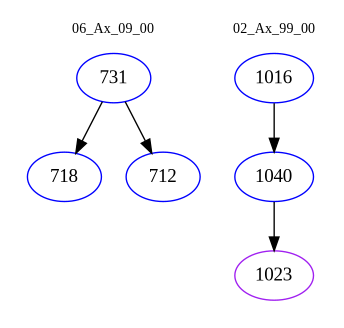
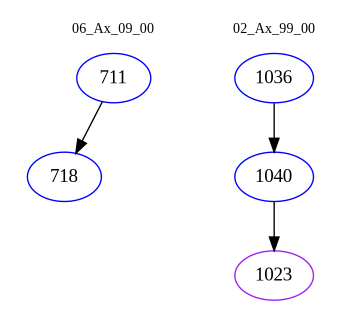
  digraph {
    fontname="Liberation Serif"
    node [color=blue fontname="Liberation Serif"]
    edge [color=black fontname="Liberation Serif"]
-   n1 [label=731]
+   n1 [label=711]
    n2 [label=718]
-   n3 [label=712]
-   n4 [label=1016]
+   n4 [label=1036]
    n5 [label=1040]
    n6 [color=purple label=1023]
    subgraph cluster_1 {
      color=white
      fontsize=10
      label="06_Ax_09_00"
      n1
      n2
-     n3
    }
    subgraph cluster_2 {
      color=white
      fontsize=10
      label="02_Ax_99_00"
      n4
      n5
      n6
    }
    n1 -> n2
-   n1 -> n3
    n4 -> n5
    n5 -> n6
  }
